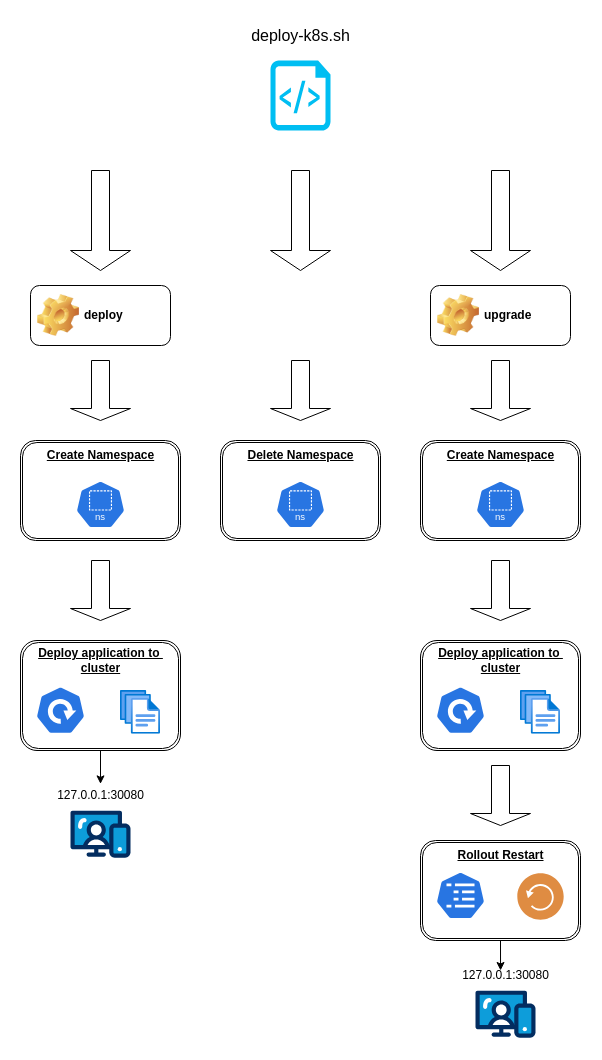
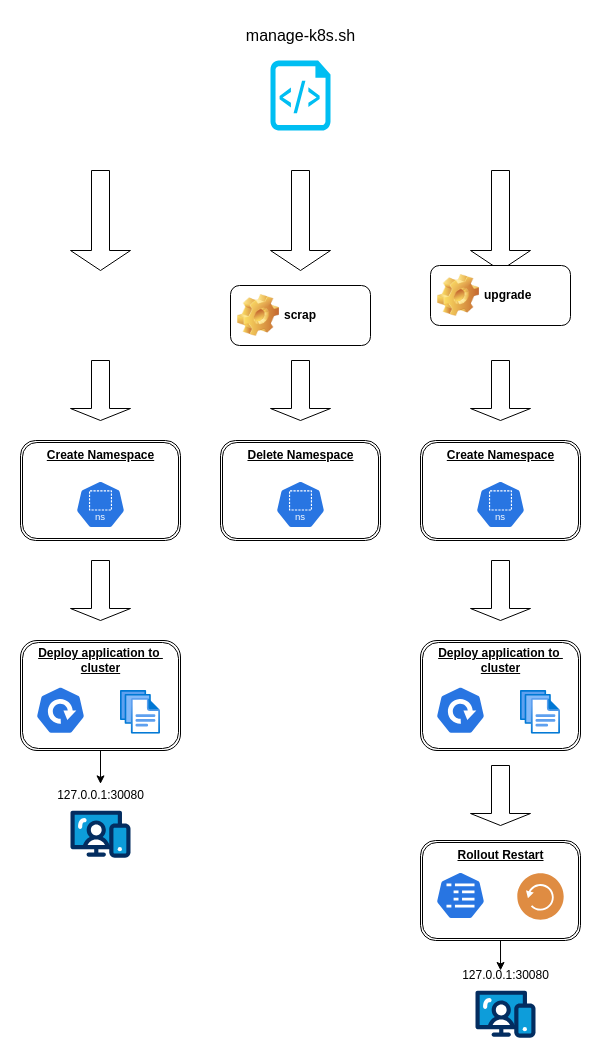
  <mxCell id="0" />
  <mxCell id="1" parent="0" />
  <mxCell id="2" value="" style="shape=singleArrow;direction=west;whiteSpace=wrap;html=1;rotation=-90;" vertex="1" parent="1"><mxGeometry x="250" y="190" width="100" height="60" as="geometry" /></mxCell>
  <mxCell id="3" value="" style="shape=singleArrow;direction=west;whiteSpace=wrap;html=1;rotation=-90;" vertex="1" parent="1"><mxGeometry x="50" y="190" width="100" height="60" as="geometry" /></mxCell>
  <mxCell id="4" value="" style="shape=singleArrow;direction=west;whiteSpace=wrap;html=1;rotation=-90;" vertex="1" parent="1"><mxGeometry x="450" y="190" width="100" height="60" as="geometry" /></mxCell>
  <mxCell id="5" value="" style="shape=singleArrow;direction=south;whiteSpace=wrap;html=1;" vertex="1" parent="1"><mxGeometry x="70" y="360" width="60" height="60" as="geometry" /></mxCell>
  <mxCell id="6" value="" style="shape=ext;double=1;rounded=1;whiteSpace=wrap;html=1;fontStyle=1" vertex="1" parent="1"><mxGeometry x="20" y="640" width="160" height="110" as="geometry" /></mxCell>
  <mxCell id="7" value="" style="verticalLabelPosition=bottom;html=1;verticalAlign=top;align=center;strokeColor=none;fillColor=#00BEF2;shape=mxgraph.azure.script_file;pointerEvents=1;" vertex="1" parent="1"><mxGeometry x="270" y="60" width="60" height="70" as="geometry" /></mxCell>
- <mxCell id="8" value="&lt;font style=&quot;font-size: 16px;&quot;&gt;deploy-k8s.sh&lt;/font&gt;" style="text;html=1;align=center;verticalAlign=middle;resizable=0;points=[];autosize=1;strokeColor=none;fillColor=none;" vertex="1" parent="1"><mxGeometry x="235" y="20" width="130" height="30" as="geometry" /></mxCell>
- <mxCell id="9" value="deploy" style="label;whiteSpace=wrap;html=1;image=img/clipart/Gear_128x128.png" vertex="1" parent="1"><mxGeometry x="30" y="285" width="140" height="60" as="geometry" /></mxCell>
- <mxCell id="11" value="upgrade" style="label;whiteSpace=wrap;html=1;image=img/clipart/Gear_128x128.png" vertex="1" parent="1"><mxGeometry x="430" y="285" width="140" height="60" as="geometry" /></mxCell>
+ <mxCell id="8" value="&lt;font style=&quot;font-size: 16px;&quot;&gt;manage-k8s.sh&lt;/font&gt;" style="text;html=1;align=center;verticalAlign=middle;resizable=0;points=[];autosize=1;strokeColor=none;fillColor=none;" vertex="1" parent="1"><mxGeometry x="235" y="20" width="130" height="30" as="geometry" /></mxCell>
+ <mxCell id="10" value="scrap" style="label;whiteSpace=wrap;html=1;image=img/clipart/Gear_128x128.png" vertex="1" parent="1"><mxGeometry x="230" y="285" width="140" height="60" as="geometry" /></mxCell>
+ <mxCell id="11" value="upgrade" style="label;whiteSpace=wrap;html=1;image=img/clipart/Gear_128x128.png" vertex="1" parent="1"><mxGeometry x="430" y="265" width="140" height="60" as="geometry" /></mxCell>
  <mxCell id="12" value="&lt;span&gt;&lt;u&gt;Deploy application to&amp;nbsp;&lt;/u&gt;&lt;/span&gt;&lt;div&gt;&lt;span&gt;&lt;u&gt;cluster&lt;/u&gt;&lt;/span&gt;&lt;/div&gt;" style="text;html=1;align=center;verticalAlign=middle;resizable=0;points=[];autosize=1;strokeColor=none;fillColor=none;fontStyle=1" vertex="1" parent="1"><mxGeometry x="30" y="640" width="140" height="40" as="geometry" /></mxCell>
  <mxCell id="13" value="" style="verticalLabelPosition=bottom;aspect=fixed;html=1;shape=mxgraph.salesforce.web;" vertex="1" parent="1"><mxGeometry x="70" y="810" width="60" height="47.4" as="geometry" /></mxCell>
  <mxCell id="14" value="127.0.0.1:30080" style="text;html=1;align=center;verticalAlign=middle;resizable=0;points=[];autosize=1;strokeColor=none;fillColor=none;" vertex="1" parent="1"><mxGeometry x="45" y="780" width="110" height="30" as="geometry" /></mxCell>
  <mxCell id="15" value="" style="shape=singleArrow;direction=south;whiteSpace=wrap;html=1;" vertex="1" parent="1"><mxGeometry x="70" y="560" width="60" height="60" as="geometry" /></mxCell>
  <mxCell id="16" value="" style="shape=ext;double=1;rounded=1;whiteSpace=wrap;html=1;fontStyle=1" vertex="1" parent="1"><mxGeometry x="20" y="440" width="160" height="100" as="geometry" /></mxCell>
  <mxCell id="17" value="" style="aspect=fixed;sketch=0;html=1;dashed=0;whitespace=wrap;verticalLabelPosition=bottom;verticalAlign=top;fillColor=#2875E2;strokeColor=#ffffff;points=[[0.005,0.63,0],[0.1,0.2,0],[0.9,0.2,0],[0.5,0,0],[0.995,0.63,0],[0.72,0.99,0],[0.5,1,0],[0.28,0.99,0]];shape=mxgraph.kubernetes.icon2;kubernetesLabel=1;prIcon=ns" vertex="1" parent="1"><mxGeometry x="75" y="480" width="50" height="48" as="geometry" /></mxCell>
  <mxCell id="18" value="&lt;b&gt;&lt;u&gt;Create Namespace&lt;/u&gt;&lt;/b&gt;" style="text;html=1;align=center;verticalAlign=middle;resizable=0;points=[];autosize=1;strokeColor=none;fillColor=none;" vertex="1" parent="1"><mxGeometry x="35" y="440" width="130" height="30" as="geometry" /></mxCell>
  <mxCell id="19" value="" style="image;aspect=fixed;html=1;points=[];align=center;fontSize=12;image=img/lib/azure2/general/Files.svg;" vertex="1" parent="1"><mxGeometry x="120" y="690" width="40" height="43.75" as="geometry" /></mxCell>
  <mxCell id="20" value="" style="aspect=fixed;sketch=0;html=1;dashed=0;whitespace=wrap;verticalLabelPosition=bottom;verticalAlign=top;fillColor=#2875E2;strokeColor=#ffffff;points=[[0.005,0.63,0],[0.1,0.2,0],[0.9,0.2,0],[0.5,0,0],[0.995,0.63,0],[0.72,0.99,0],[0.5,1,0],[0.28,0.99,0]];shape=mxgraph.kubernetes.icon2;prIcon=deploy" vertex="1" parent="1"><mxGeometry x="35" y="685.75" width="50" height="48" as="geometry" /></mxCell>
  <mxCell id="21" value="" style="shape=ext;double=1;rounded=1;whiteSpace=wrap;html=1;fontStyle=1" vertex="1" parent="1"><mxGeometry x="220" y="440" width="160" height="100" as="geometry" /></mxCell>
  <mxCell id="22" value="" style="aspect=fixed;sketch=0;html=1;dashed=0;whitespace=wrap;verticalLabelPosition=bottom;verticalAlign=top;fillColor=#2875E2;strokeColor=#ffffff;points=[[0.005,0.63,0],[0.1,0.2,0],[0.9,0.2,0],[0.5,0,0],[0.995,0.63,0],[0.72,0.99,0],[0.5,1,0],[0.28,0.99,0]];shape=mxgraph.kubernetes.icon2;kubernetesLabel=1;prIcon=ns" vertex="1" parent="1"><mxGeometry x="275" y="480" width="50" height="48" as="geometry" /></mxCell>
  <mxCell id="23" value="&lt;b&gt;&lt;u&gt;Delete Namespace&lt;/u&gt;&lt;/b&gt;" style="text;html=1;align=center;verticalAlign=middle;resizable=0;points=[];autosize=1;strokeColor=none;fillColor=none;" vertex="1" parent="1"><mxGeometry x="235" y="440" width="130" height="30" as="geometry" /></mxCell>
  <mxCell id="24" value="" style="shape=singleArrow;direction=south;whiteSpace=wrap;html=1;" vertex="1" parent="1"><mxGeometry x="270" y="360" width="60" height="60" as="geometry" /></mxCell>
  <mxCell id="25" style="edgeStyle=none;html=1;exitX=0.5;exitY=1;exitDx=0;exitDy=0;entryX=0.5;entryY=0.113;entryDx=0;entryDy=0;entryPerimeter=0;" edge="1" parent="1" source="6" target="14"><mxGeometry relative="1" as="geometry" /></mxCell>
  <mxCell id="26" value="" style="shape=ext;double=1;rounded=1;whiteSpace=wrap;html=1;fontStyle=1" vertex="1" parent="1"><mxGeometry x="420" y="640" width="160" height="110" as="geometry" /></mxCell>
  <mxCell id="27" value="&lt;span&gt;&lt;u&gt;Deploy application to&amp;nbsp;&lt;/u&gt;&lt;/span&gt;&lt;div&gt;&lt;span&gt;&lt;u&gt;cluster&lt;/u&gt;&lt;/span&gt;&lt;/div&gt;" style="text;html=1;align=center;verticalAlign=middle;resizable=0;points=[];autosize=1;strokeColor=none;fillColor=none;fontStyle=1" vertex="1" parent="1"><mxGeometry x="430" y="640" width="140" height="40" as="geometry" /></mxCell>
  <mxCell id="28" value="" style="shape=singleArrow;direction=south;whiteSpace=wrap;html=1;" vertex="1" parent="1"><mxGeometry x="470" y="560" width="60" height="60" as="geometry" /></mxCell>
  <mxCell id="29" value="" style="shape=ext;double=1;rounded=1;whiteSpace=wrap;html=1;fontStyle=1" vertex="1" parent="1"><mxGeometry x="420" y="440" width="160" height="100" as="geometry" /></mxCell>
  <mxCell id="30" value="" style="aspect=fixed;sketch=0;html=1;dashed=0;whitespace=wrap;verticalLabelPosition=bottom;verticalAlign=top;fillColor=#2875E2;strokeColor=#ffffff;points=[[0.005,0.63,0],[0.1,0.2,0],[0.9,0.2,0],[0.5,0,0],[0.995,0.63,0],[0.72,0.99,0],[0.5,1,0],[0.28,0.99,0]];shape=mxgraph.kubernetes.icon2;kubernetesLabel=1;prIcon=ns" vertex="1" parent="1"><mxGeometry x="475" y="480" width="50" height="48" as="geometry" /></mxCell>
  <mxCell id="31" value="&lt;b&gt;&lt;u&gt;Create Namespace&lt;/u&gt;&lt;/b&gt;" style="text;html=1;align=center;verticalAlign=middle;resizable=0;points=[];autosize=1;strokeColor=none;fillColor=none;" vertex="1" parent="1"><mxGeometry x="435" y="440" width="130" height="30" as="geometry" /></mxCell>
  <mxCell id="32" value="" style="image;aspect=fixed;html=1;points=[];align=center;fontSize=12;image=img/lib/azure2/general/Files.svg;" vertex="1" parent="1"><mxGeometry x="520" y="690" width="40" height="43.75" as="geometry" /></mxCell>
  <mxCell id="33" value="" style="aspect=fixed;sketch=0;html=1;dashed=0;whitespace=wrap;verticalLabelPosition=bottom;verticalAlign=top;fillColor=#2875E2;strokeColor=#ffffff;points=[[0.005,0.63,0],[0.1,0.2,0],[0.9,0.2,0],[0.5,0,0],[0.995,0.63,0],[0.72,0.99,0],[0.5,1,0],[0.28,0.99,0]];shape=mxgraph.kubernetes.icon2;prIcon=deploy" vertex="1" parent="1"><mxGeometry x="435" y="685.75" width="50" height="48" as="geometry" /></mxCell>
  <mxCell id="34" value="" style="shape=singleArrow;direction=south;whiteSpace=wrap;html=1;" vertex="1" parent="1"><mxGeometry x="470" y="360" width="60" height="60" as="geometry" /></mxCell>
  <mxCell id="35" value="" style="shape=singleArrow;direction=south;whiteSpace=wrap;html=1;" vertex="1" parent="1"><mxGeometry x="470" y="765" width="60" height="60" as="geometry" /></mxCell>
  <mxCell id="36" value="" style="shape=ext;double=1;rounded=1;whiteSpace=wrap;html=1;fontStyle=1" vertex="1" parent="1"><mxGeometry x="420" y="840" width="160" height="100" as="geometry" /></mxCell>
  <mxCell id="37" value="&lt;b&gt;&lt;u&gt;Rollout Restart&lt;/u&gt;&lt;/b&gt;" style="text;html=1;align=center;verticalAlign=middle;resizable=0;points=[];autosize=1;strokeColor=none;fillColor=none;" vertex="1" parent="1"><mxGeometry x="445" y="840" width="110" height="30" as="geometry" /></mxCell>
  <mxCell id="38" value="" style="aspect=fixed;sketch=0;html=1;dashed=0;whitespace=wrap;verticalLabelPosition=bottom;verticalAlign=top;fillColor=#2875E2;strokeColor=#ffffff;points=[[0.005,0.63,0],[0.1,0.2,0],[0.9,0.2,0],[0.5,0,0],[0.995,0.63,0],[0.72,0.99,0],[0.5,1,0],[0.28,0.99,0]];shape=mxgraph.kubernetes.icon2;prIcon=cm" vertex="1" parent="1"><mxGeometry x="435" y="871" width="50" height="48" as="geometry" /></mxCell>
  <mxCell id="39" value="" style="sketch=0;pointerEvents=1;shadow=0;dashed=0;html=1;strokeColor=none;fillColor=#DF8C42;labelPosition=center;verticalLabelPosition=bottom;verticalAlign=top;align=center;outlineConnect=0;shape=mxgraph.veeam2.restored;" vertex="1" parent="1"><mxGeometry x="515" y="871" width="50" height="50" as="geometry" /></mxCell>
  <mxCell id="40" value="" style="verticalLabelPosition=bottom;aspect=fixed;html=1;shape=mxgraph.salesforce.web;" vertex="1" parent="1"><mxGeometry x="475" y="990" width="60" height="47.4" as="geometry" /></mxCell>
  <mxCell id="41" value="127.0.0.1:30080" style="text;html=1;align=center;verticalAlign=middle;resizable=0;points=[];autosize=1;strokeColor=none;fillColor=none;" vertex="1" parent="1"><mxGeometry x="450" y="960" width="110" height="30" as="geometry" /></mxCell>
  <mxCell id="42" style="edgeStyle=none;html=1;exitX=0.5;exitY=1;exitDx=0;exitDy=0;entryX=0.455;entryY=0.333;entryDx=0;entryDy=0;entryPerimeter=0;" edge="1" parent="1" source="36" target="41"><mxGeometry relative="1" as="geometry" /></mxCell>
